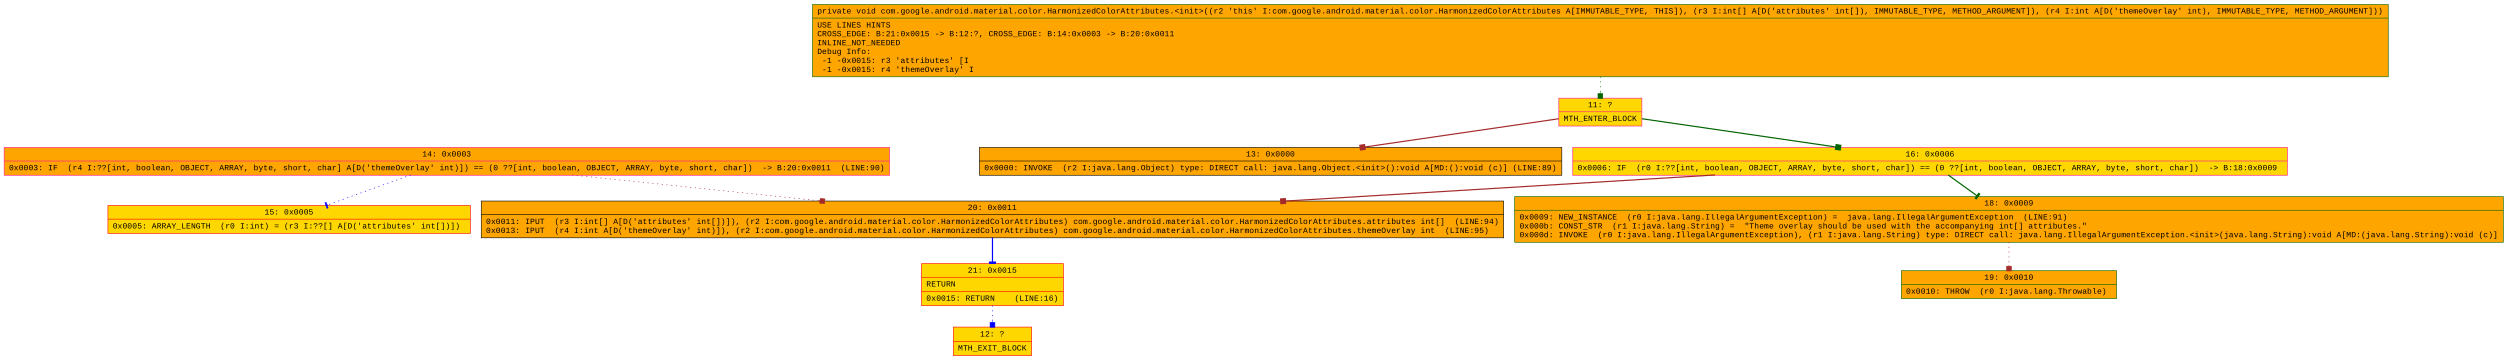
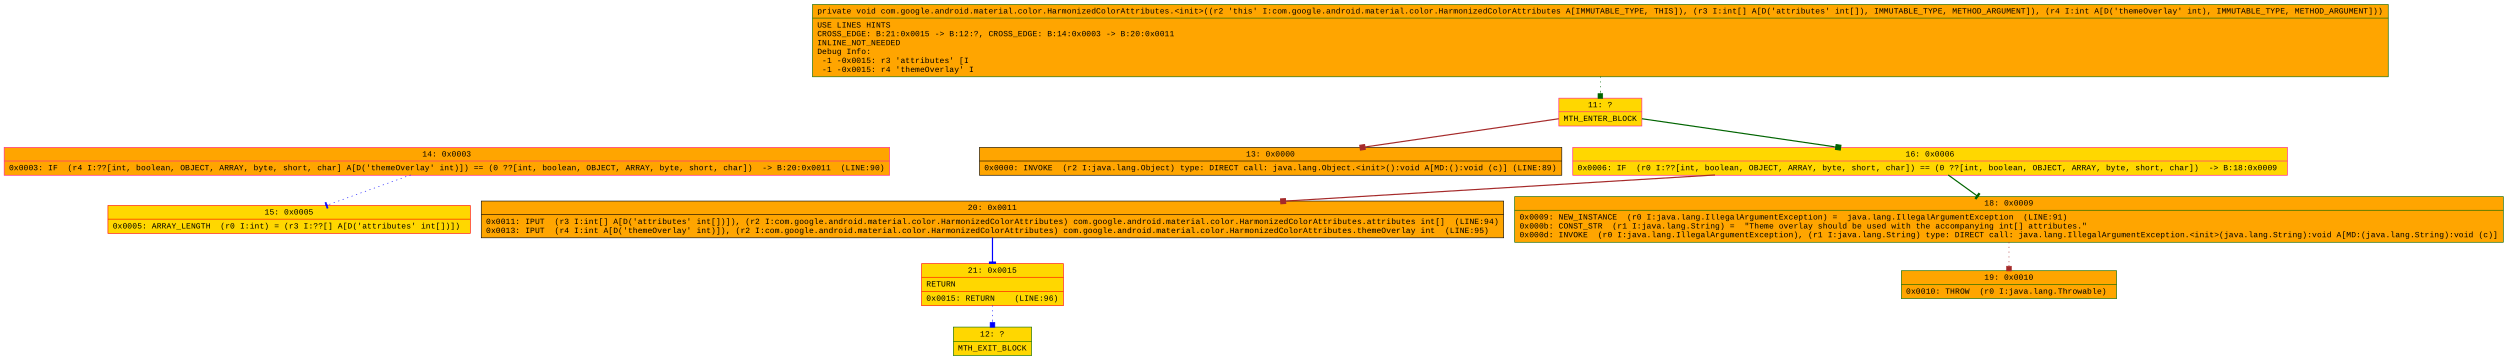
  digraph {
    fontname="Liberation Mono"
    node [color=darkgreen fillcolor=orange fontname="Liberation Mono" shape=record style=filled]
    edge [arrowhead=box color=brown fontname="Liberation Mono" style=bold]
    n1 [color=deeppink fillcolor=gold label="{11\:\ ?|MTH_ENTER_BLOCK\l}"]
    n2 [color=black label="{13\:\ 0x0000|0x0000: INVOKE  (r2 I:java.lang.Object) type: DIRECT call: java.lang.Object.\<init\>():void A[MD:():void (c)] (LINE:89)\l}"]
    n3 [color=deeppink fillcolor=gold label="{16\:\ 0x0006|0x0006: IF  (r0 I:??[int, boolean, OBJECT, ARRAY, byte, short, char]) == (0 ??[int, boolean, OBJECT, ARRAY, byte, short, char])  \-\> B:18:0x0009 \l}"]
    n4 [color=deeppink label="{14\:\ 0x0003|0x0003: IF  (r4 I:??[int, boolean, OBJECT, ARRAY, byte, short, char] A[D('themeOverlay' int)]) == (0 ??[int, boolean, OBJECT, ARRAY, byte, short, char])  \-\> B:20:0x0011  (LINE:90)\l}"]
    n5 [color=red fillcolor=gold label="{15\:\ 0x0005|0x0005: ARRAY_LENGTH  (r0 I:int) = (r3 I:??[] A[D('attributes' int[])]) \l}"]
    n6 [color=black label="{20\:\ 0x0011|0x0011: IPUT  (r3 I:int[] A[D('attributes' int[])]), (r2 I:com.google.android.material.color.HarmonizedColorAttributes) com.google.android.material.color.HarmonizedColorAttributes.attributes int[]  (LINE:94)\l0x0013: IPUT  (r4 I:int A[D('themeOverlay' int)]), (r2 I:com.google.android.material.color.HarmonizedColorAttributes) com.google.android.material.color.HarmonizedColorAttributes.themeOverlay int  (LINE:95)\l}"]
-   n7 [color=red fillcolor=gold label="{21\:\ 0x0015|RETURN\l|0x0015: RETURN    (LINE:16)\l}"]
+   n7 [color=red fillcolor=gold label="{21\:\ 0x0015|RETURN\l|0x0015: RETURN    (LINE:96)\l}"]
    n8 [label="{18\:\ 0x0009|0x0009: NEW_INSTANCE  (r0 I:java.lang.IllegalArgumentException) =  java.lang.IllegalArgumentException  (LINE:91)\l0x000b: CONST_STR  (r1 I:java.lang.String) =  \"Theme overlay should be used with the accompanying int[] attributes.\" \l0x000d: INVOKE  (r0 I:java.lang.IllegalArgumentException), (r1 I:java.lang.String) type: DIRECT call: java.lang.IllegalArgumentException.\<init\>(java.lang.String):void A[MD:(java.lang.String):void (c)]\l}"]
    n9 [label="{19\:\ 0x0010|0x0010: THROW  (r0 I:java.lang.Throwable) \l}"]
-   n10 [color=red fillcolor=gold label="{12\:\ ?|MTH_EXIT_BLOCK\l}"]
+   n10 [fillcolor=gold label="{12\:\ ?|MTH_EXIT_BLOCK\l}"]
    n11 [label="{private void com.google.android.material.color.HarmonizedColorAttributes.\<init\>((r2 'this' I:com.google.android.material.color.HarmonizedColorAttributes A[IMMUTABLE_TYPE, THIS]), (r3 I:int[] A[D('attributes' int[]), IMMUTABLE_TYPE, METHOD_ARGUMENT]), (r4 I:int A[D('themeOverlay' int), IMMUTABLE_TYPE, METHOD_ARGUMENT]))  | USE_LINES_HINTS\lCROSS_EDGE: B:21:0x0015 \-\> B:12:?, CROSS_EDGE: B:14:0x0003 \-\> B:20:0x0011\lINLINE_NOT_NEEDED\lDebug Info:\l  \-1 \-0x0015: r3 'attributes' [I\l  \-1 \-0x0015: r4 'themeOverlay' I\l}"]
    n1 -> n2
    n1 -> n3 [color=darkgreen]
    n3 -> n6
    n3 -> n8 [arrowhead=tee color=darkgreen]
    n4 -> n5 [arrowhead=tee color=blue style=dotted]
-   n4 -> n6 [style=dotted]
    n6 -> n7 [arrowhead=tee color=blue]
    n7 -> n10 [color=blue style=dotted]
    n8 -> n9 [style=dotted]
    n11 -> n1 [color=darkgreen style=dotted]
  }
